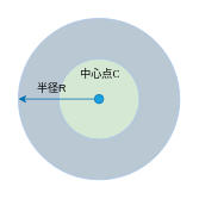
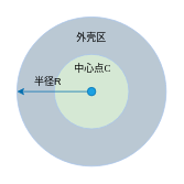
  <mxCell id="0" />
  <mxCell id="1" parent="0" />
  <mxCell id="2" value="" style="ellipse;whiteSpace=wrap;html=1;aspect=fixed;strokeColor=#A9C4EB;fillColor=#bac8d3;" parent="1" vertex="1"><mxGeometry x="20" y="20" width="180" height="180" as="geometry" /></mxCell>
  <mxCell id="3" value="" style="ellipse;whiteSpace=wrap;html=1;aspect=fixed;fillColor=#d5e8d4;strokeColor=#A9C4EB;" parent="1" vertex="1"><mxGeometry x="65" y="65" width="90" height="90" as="geometry" /></mxCell>
  <mxCell id="4" style="rounded=0;orthogonalLoop=1;jettySize=auto;html=1;exitX=0;exitY=0.5;exitDx=0;exitDy=0;entryX=0;entryY=0.5;entryDx=0;entryDy=0;fillColor=#1ba1e2;strokeColor=#006EAF;" parent="1" source="5" target="2" edge="1"><mxGeometry relative="1" as="geometry" /></mxCell>
  <mxCell id="5" value="" style="ellipse;whiteSpace=wrap;html=1;aspect=fixed;fillColor=#1ba1e2;strokeColor=#006EAF;fontColor=#ffffff;" parent="1" vertex="1"><mxGeometry x="105" y="105" width="10" height="10" as="geometry" /></mxCell>
  <mxCell id="6" value="&lt;font face=&quot;Times New Roman&quot;&gt;中心点C&lt;/font&gt;" style="text;html=1;strokeColor=none;fillColor=none;align=center;verticalAlign=middle;whiteSpace=wrap;rounded=0;" parent="1" vertex="1"><mxGeometry x="88" y="75" width="47" height="15" as="geometry" /></mxCell>
  <mxCell id="7" value="半径R" style="text;html=1;strokeColor=none;fillColor=none;align=center;verticalAlign=middle;whiteSpace=wrap;rounded=0;" parent="1" vertex="1"><mxGeometry x="34" y="85" width="47" height="25" as="geometry" /></mxCell>
+ <mxCell id="8" value="外壳区" style="text;html=1;strokeColor=none;fillColor=none;align=center;verticalAlign=middle;whiteSpace=wrap;rounded=0;" parent="1" vertex="1"><mxGeometry x="80" y="30" width="60" height="30" as="geometry" /></mxCell>
